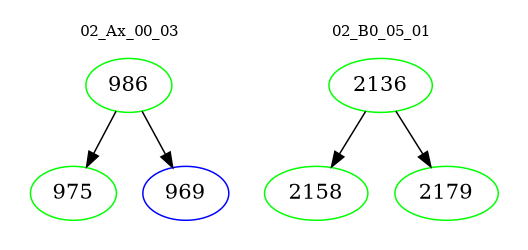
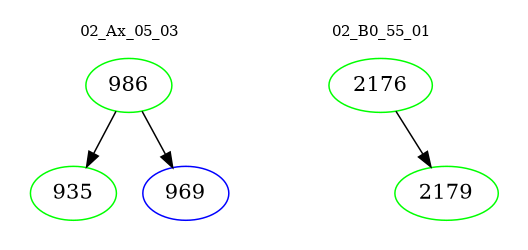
  digraph {
    node [color=green]
    edge [color=black]
    n1 [label=986]
-   n2 [label=975]
+   n2 [label=935]
    n3 [color=blue label=969]
-   n4 [label=2136]
-   n5 [label=2158]
+   n4 [label=2176]
    n6 [label=2179]
    subgraph cluster_1 {
      color=white
      fontsize=10
-     label="02_Ax_00_03"
+     label="02_Ax_05_03"
      n1
      n2
      n3
    }
    subgraph cluster_2 {
      color=white
      fontsize=10
-     label="02_B0_05_01"
+     label="02_B0_55_01"
      n4
-     n5
      n6
    }
    n1 -> n2
    n1 -> n3
-   n4 -> n5
    n4 -> n6
  }
